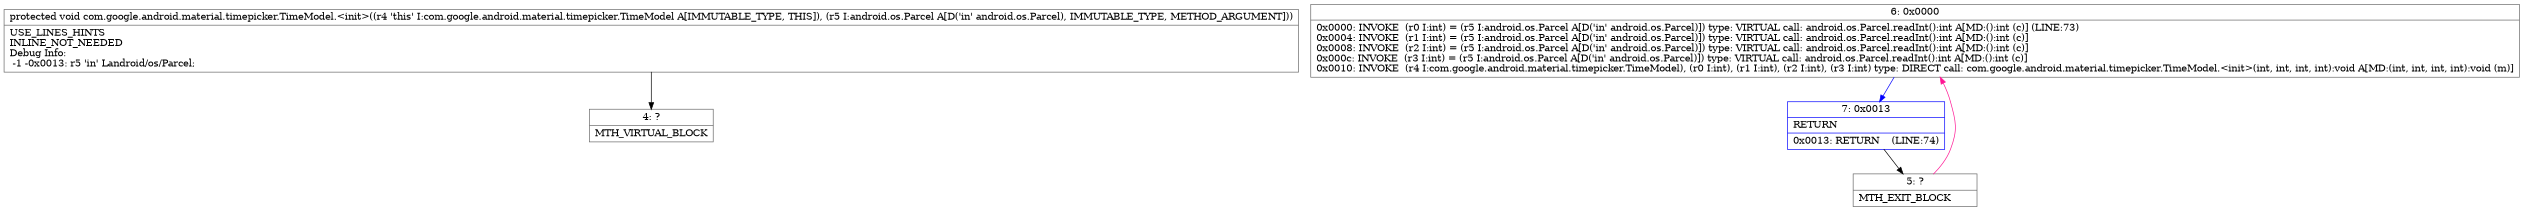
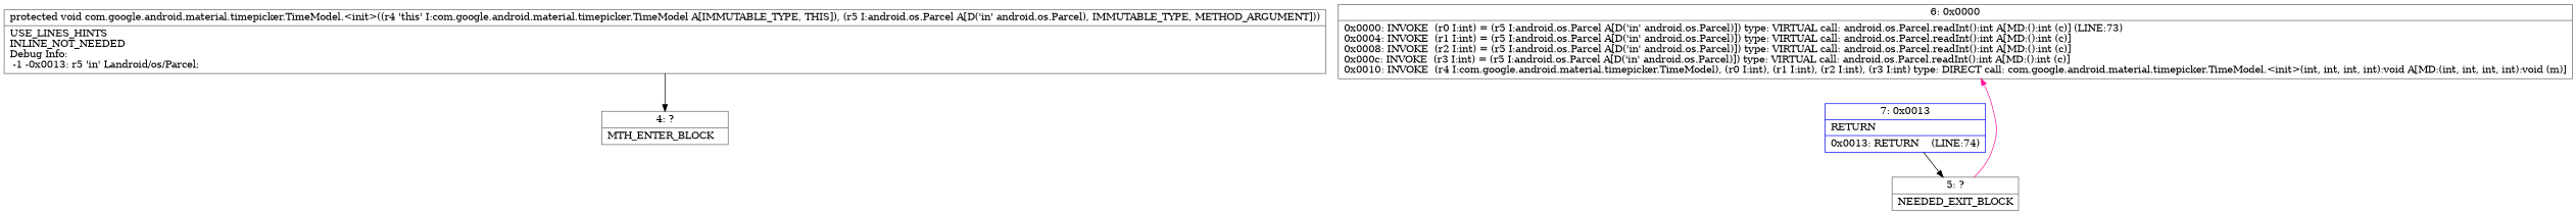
  digraph {
    node [color=gray40 shape=record]
    edge [color=black]
-   n1 [label="{4\:\ ?|MTH_VIRTUAL_BLOCK\l}"]
+   n1 [label="{4\:\ ?|MTH_ENTER_BLOCK\l}"]
    n2 [label="{6\:\ 0x0000|0x0000: INVOKE  (r0 I:int) = (r5 I:android.os.Parcel A[D('in' android.os.Parcel)]) type: VIRTUAL call: android.os.Parcel.readInt():int A[MD:():int (c)] (LINE:73)\l0x0004: INVOKE  (r1 I:int) = (r5 I:android.os.Parcel A[D('in' android.os.Parcel)]) type: VIRTUAL call: android.os.Parcel.readInt():int A[MD:():int (c)]\l0x0008: INVOKE  (r2 I:int) = (r5 I:android.os.Parcel A[D('in' android.os.Parcel)]) type: VIRTUAL call: android.os.Parcel.readInt():int A[MD:():int (c)]\l0x000c: INVOKE  (r3 I:int) = (r5 I:android.os.Parcel A[D('in' android.os.Parcel)]) type: VIRTUAL call: android.os.Parcel.readInt():int A[MD:():int (c)]\l0x0010: INVOKE  (r4 I:com.google.android.material.timepicker.TimeModel), (r0 I:int), (r1 I:int), (r2 I:int), (r3 I:int) type: DIRECT call: com.google.android.material.timepicker.TimeModel.\<init\>(int, int, int, int):void A[MD:(int, int, int, int):void (m)]\l}"]
    n3 [color=blue label="{7\:\ 0x0013|RETURN\l|0x0013: RETURN    (LINE:74)\l}"]
-   n4 [label="{5\:\ ?|MTH_EXIT_BLOCK\l}"]
+   n4 [label="{5\:\ ?|NEEDED_EXIT_BLOCK\l}"]
    n5 [label="{protected void com.google.android.material.timepicker.TimeModel.\<init\>((r4 'this' I:com.google.android.material.timepicker.TimeModel A[IMMUTABLE_TYPE, THIS]), (r5 I:android.os.Parcel A[D('in' android.os.Parcel), IMMUTABLE_TYPE, METHOD_ARGUMENT]))  | USE_LINES_HINTS\lINLINE_NOT_NEEDED\lDebug Info:\l  \-1 \-0x0013: r5 'in' Landroid\/os\/Parcel;\l}"]
-   n2 -> n3 [color=blue]
    n3 -> n4
    n4 -> n2 [color=deeppink]
    n5 -> n1
  }
